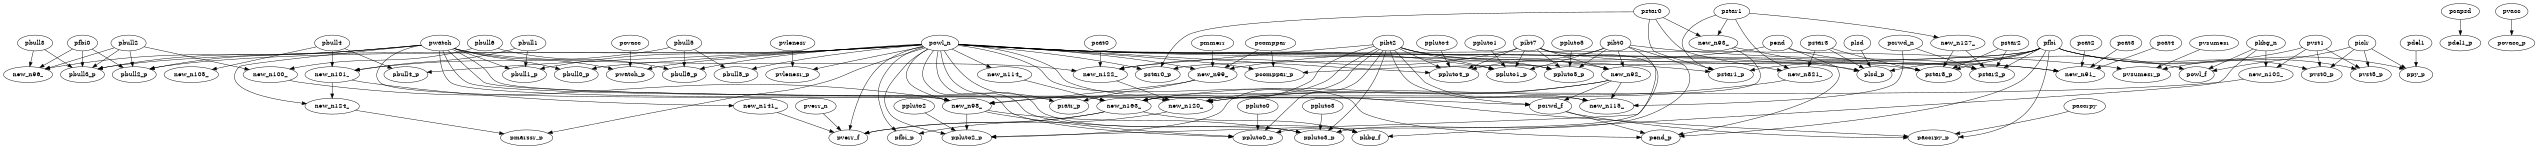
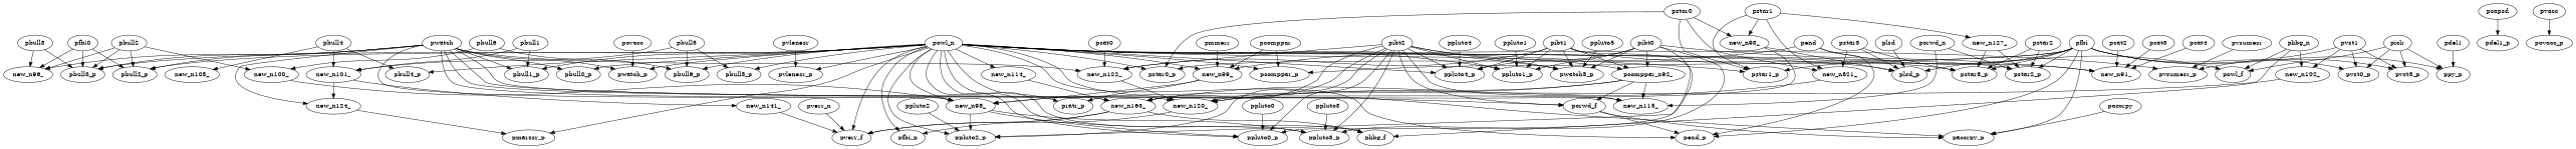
  digraph {
    fontname="DejaVu Serif"
    node [fontname="DejaVu Serif"]
    edge [fontname="DejaVu Serif"]
    n1 [label=pfbi0]
    pbull2_p
    pbull3_p
    new_n96_
    pwatch
    porwd_f
    new_n98_
    pwatch_p
    n9 [label=new_n163_]
    new_n115_
    new_n120_
    new_n122_
    new_n124_
    pbull0_p
    pbull1_p
    pend_p
    paccrpy_p
    ppluto3_p
    ppluto0_p
    ppluto2_p
    pfbi_p
    pkbg_f
    pverr_f
    pmarssr_p
    pbull2
    new_n100_
    powl_n
    pbull4_p
    new_n99_
    pbull5_p
    pbull6_p
-   ppluto5_p
+   ppluto5_p [label=pwatch5_p]
    ppluto4_p
    plsd_p
    pvlenesr_p
    new_n114_
    pstar1_p
    pvsumesr_p
    pstar0_p
    n40 [label=pstar8_p]
    pstar2_p
    pcomppar_p
    ppluto1_p
    pratr_p
    pfbi
    ppy_p
    pvst0_p
    n48 [label=pvst5_p]
    pend
    powl_f
    pibt2
-   new_n92_
+   new_n92_ [label=pcomppar_n92_]
    pcat2
    new_n91_
    pcat3
    pcat4
-   pibt1 [label=pibt7]
+   pibt1
    pibt0
    pstar0
    new_n93_
    n61 [label=new_n821_]
    pstar1
    new_n127_
    pbull3
    pbull4
    new_n101_
    new_n105_
    new_n141_
    ppluto3
    new_n102_
    pmmerr
    pcomppar
    pbull6
    pbull5
    pbull1
    pvst1
    pkbg_n
    povacc
    ppluto5
    pdel1
    piclr
    ppluto4
    pstar3
    plsd
    pvlenesr
    porwd_n
    pvsumesr
    paccrpy
    pcat0
    pstar2
    pcapsd
    pdel1_p
    ppluto1
    ppluto0
    pvacc
    povacc_p
    ppluto2
    pverr_n
    n1 -> pbull2_p
    n1 -> pbull3_p
    n1 -> new_n96_
    pwatch -> pbull2_p
    pwatch -> pbull3_p
    pwatch -> new_n96_
    pwatch -> porwd_f
    pwatch -> new_n98_
    pwatch -> pwatch_p
    pwatch -> n9
    pwatch -> new_n115_
    pwatch -> new_n120_
    pwatch -> new_n122_
    pwatch -> new_n124_
    pwatch -> pbull0_p
    pwatch -> pbull1_p
    porwd_f -> pend_p
    porwd_f -> paccrpy_p
    new_n98_ -> ppluto3_p
    new_n98_ -> ppluto0_p
    new_n98_ -> ppluto2_p
    n9 -> pfbi_p
    n9 -> pkbg_f
    n9 -> pverr_f
    new_n120_ -> pverr_f
    new_n122_ -> new_n120_
    new_n124_ -> pmarssr_p
    pbull2 -> pbull2_p
    pbull2 -> pbull3_p
    pbull2 -> new_n96_
    pbull2 -> new_n100_
    new_n100_ -> new_n98_
    powl_n -> pbull2_p
    powl_n -> pbull3_p
    powl_n -> new_n98_
    powl_n -> pwatch_p
    powl_n -> pbull0_p
    powl_n -> pbull1_p
    powl_n -> pend_p
    powl_n -> paccrpy_p
    powl_n -> ppluto3_p
    powl_n -> ppluto0_p
    powl_n -> ppluto2_p
    powl_n -> pfbi_p
    powl_n -> pkbg_f
    powl_n -> pverr_f
    powl_n -> pmarssr_p
    powl_n -> pbull4_p
    powl_n -> new_n99_
    powl_n -> pbull5_p
    powl_n -> pbull6_p
    powl_n -> ppluto5_p
    powl_n -> ppluto4_p
    powl_n -> plsd_p
    powl_n -> pvlenesr_p
    powl_n -> new_n114_
    powl_n -> pstar1_p
    powl_n -> pvsumesr_p
    powl_n -> pstar0_p
    powl_n -> n40
    powl_n -> pstar2_p
    powl_n -> pcomppar_p
    powl_n -> ppluto1_p
    powl_n -> pratr_p
    new_n99_ -> new_n98_
    new_n99_ -> pratr_p
    new_n114_ -> n9
    pfbi -> pend_p
    pfbi -> paccrpy_p
    pfbi -> plsd_p
    pfbi -> pstar1_p
    pfbi -> pstar0_p
    pfbi -> n40
    pfbi -> pstar2_p
    pfbi -> pcomppar_p
    pfbi -> ppy_p
    pfbi -> pvst0_p
    pfbi -> n48
    pend -> pend_p
    pend -> new_n99_
    pend -> powl_f
    pibt2 -> porwd_f
    pibt2 -> n9
    pibt2 -> new_n115_
    pibt2 -> new_n120_
    pibt2 -> new_n122_
    pibt2 -> ppluto3_p
    pibt2 -> ppluto0_p
    pibt2 -> ppluto2_p
    pibt2 -> ppluto5_p
    pibt2 -> ppluto4_p
    pibt2 -> ppluto1_p
    pibt2 -> new_n92_
    new_n92_ -> porwd_f
    new_n92_ -> n9
    new_n92_ -> new_n115_
    new_n92_ -> new_n120_
    pcat2 -> new_n91_
    pcat3 -> new_n91_
    pcat4 -> new_n91_
    pibt1 -> new_n122_
    pibt1 -> ppluto0_p
    pibt1 -> ppluto5_p
    pibt1 -> ppluto4_p
    pibt1 -> ppluto1_p
    pibt1 -> new_n92_
    pibt1 -> new_n91_
    pibt0 -> ppluto3_p
    pibt0 -> ppluto2_p
    pibt0 -> ppluto5_p
    pibt0 -> ppluto4_p
    pibt0 -> ppluto1_p
    pibt0 -> new_n92_
    pibt0 -> new_n91_
    pstar0 -> pstar1_p
    pstar0 -> pstar0_p
    pstar0 -> new_n93_
    pstar0 -> n61
    new_n93_ -> n9
    new_n93_ -> plsd_p
    n61 -> new_n120_
    pstar1 -> pstar1_p
    pstar1 -> new_n93_
    pstar1 -> n61
    pstar1 -> new_n127_
    new_n127_ -> n40
    new_n127_ -> pstar2_p
    pbull3 -> pbull3_p
    pbull3 -> new_n96_
    pbull4 -> pbull4_p
    pbull4 -> new_n101_
    pbull4 -> new_n105_
    new_n101_ -> new_n124_
    new_n101_ -> new_n141_
    new_n141_ -> pverr_f
    ppluto3 -> ppluto3_p
    new_n102_ -> new_n98_
    pmmerr -> new_n99_
    pcomppar -> new_n99_
    pcomppar -> pcomppar_p
    pbull6 -> new_n100_
    pbull6 -> pbull6_p
    pbull5 -> pbull5_p
    pbull5 -> pbull6_p
    pbull5 -> new_n101_
    pbull1 -> pbull1_p
    pbull1 -> new_n101_
    pvst1 -> pvsumesr_p
    pvst1 -> pvst0_p
    pvst1 -> n48
    pvst1 -> new_n102_
    pkbg_n -> pkbg_f
    pkbg_n -> powl_f
    pkbg_n -> new_n102_
    povacc -> pwatch_p
    ppluto5 -> ppluto5_p
    pdel1 -> ppy_p
    piclr -> ppy_p
    piclr -> pvst0_p
    piclr -> n48
    piclr -> powl_f
    ppluto4 -> ppluto4_p
    pstar3 -> plsd_p
    pstar3 -> n40
    pstar3 -> n61
    plsd -> plsd_p
    pvlenesr -> pvlenesr_p
    porwd_n -> new_n115_
    porwd_n -> pstar2_p
    pvsumesr -> pvsumesr_p
    paccrpy -> paccrpy_p
    pcat0 -> new_n122_
    pstar2 -> n40
    pstar2 -> pstar2_p
    pcapsd -> pdel1_p
    ppluto1 -> ppluto1_p
    ppluto0 -> ppluto0_p
    pvacc -> povacc_p
    ppluto2 -> ppluto2_p
    pverr_n -> pverr_f
  }
